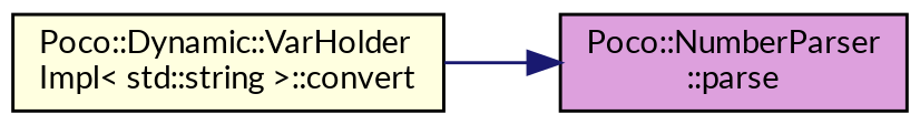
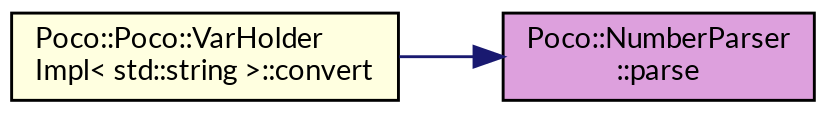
  digraph {
    rankdir=LR
    fontname=Lato
    node [color=black fontname=Lato fontsize=10 shape=record style=filled]
-   n1 [fillcolor=lightyellow fontcolor=black height=0.2 label="Poco::Dynamic::VarHolder\lImpl\< std::string \>::convert" width=0.4]
+   n1 [fillcolor=lightyellow fontcolor=black height=0.2 label="Poco::Poco::VarHolder\lImpl\< std::string \>::convert" width=0.4]
    n2 [fillcolor=plum height=0.2 label="Poco::NumberParser\l::parse" width=0.4]
    n1 -> n2 [color=midnightblue fontname=Lato fontsize=10 labelfontname=Helvetica labelfontsize=10 style=solid]
  }
